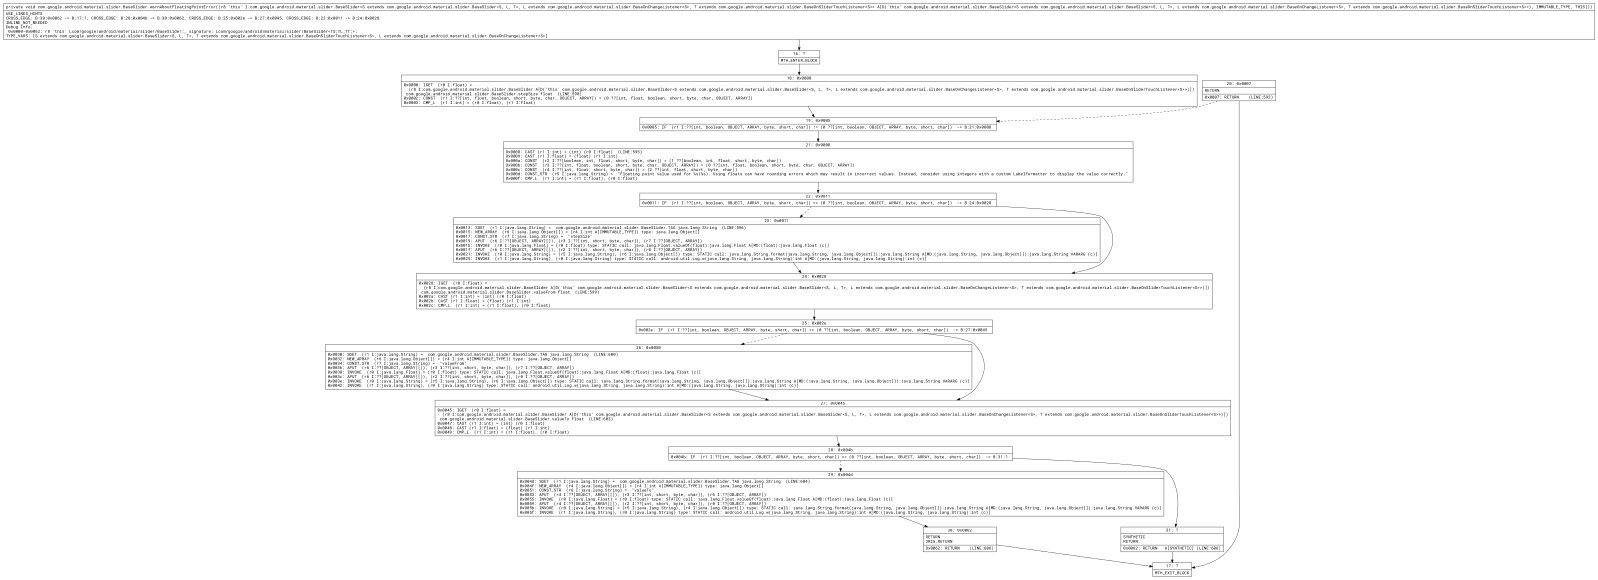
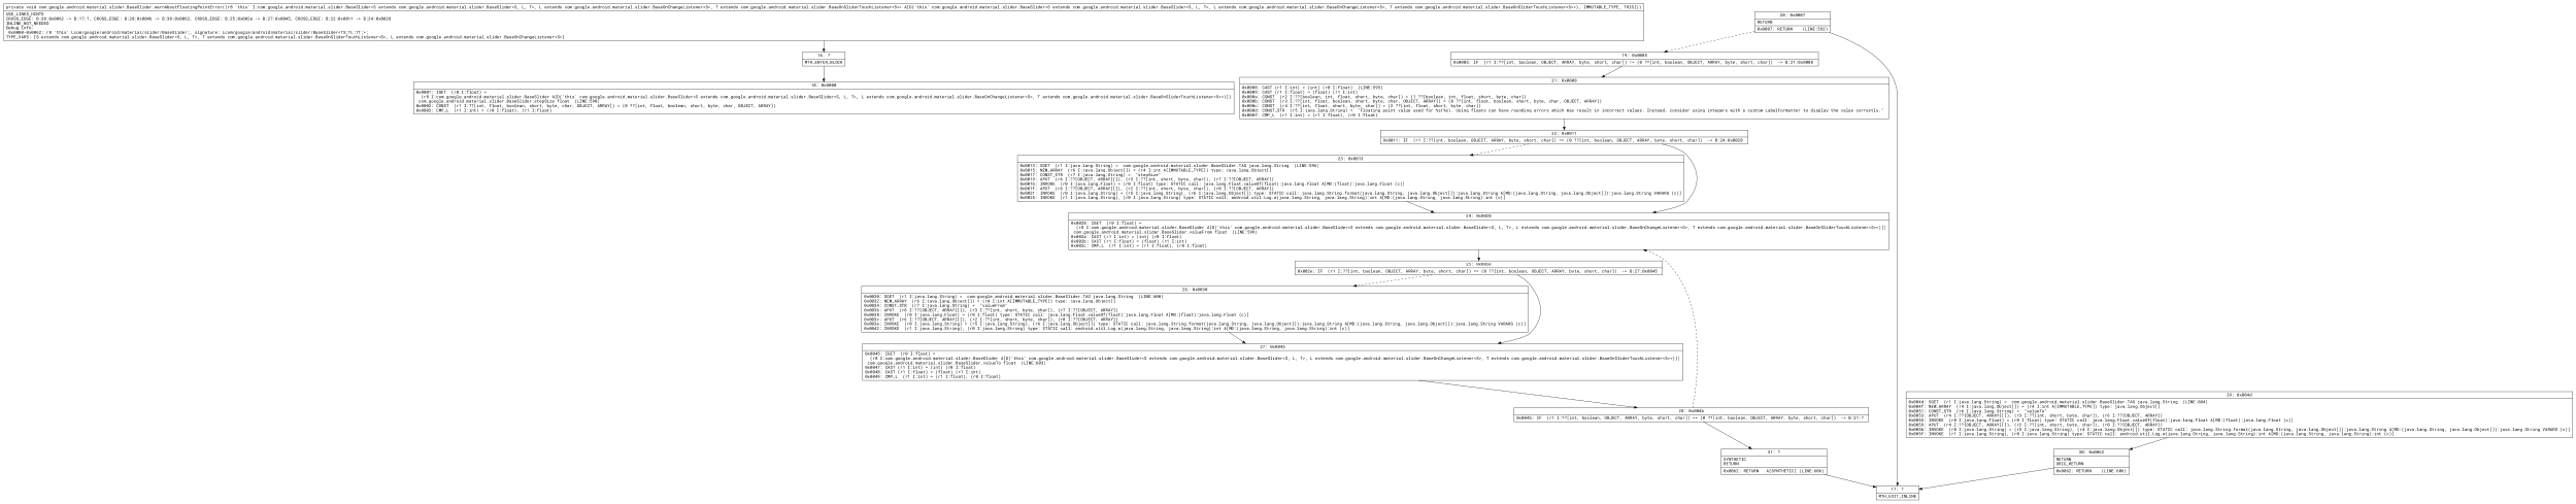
  digraph {
    fontname="Roboto Mono"
    node [fontname="Roboto Mono" shape=record]
    edge [fontname="Roboto Mono"]
    n1 [label="{16\:\ ?|MTH_ENTER_BLOCK\l}"]
-   n2 [label="{18\:\ 0x0000|0x0000: IGET  (r0 I:float) = \l  (r8 I:com.google.android.material.slider.BaseSlider A[D('this' com.google.android.material.slider.BaseSlider\<S extends com.google.android.material.slider.BaseSlider\<S, L, T\>, L extends com.google.android.material.slider.BaseOnChangeListener\<S\>, T extends com.google.android.material.slider.BaseOnSliderTouchListener\<S\>\>)])\l com.google.android.material.slider.BaseSlider.stepSize float  (LINE:590)\l0x0002: CONST  (r1 I:??[int, float, boolean, short, byte, char, OBJECT, ARRAY]) = (0 ??[int, float, boolean, short, byte, char, OBJECT, ARRAY]) \l0x0003: CMP_L  (r1 I:int) = (r0 I:float), (r1 I:float) \l}"]
+   n2 [label="{18\:\ 0x0000|0x0001: IGET  (r0 I:float) = \l  (r8 I:com.google.android.material.slider.BaseSlider A[D('this' com.google.android.material.slider.BaseSlider\<S extends com.google.android.material.slider.BaseSlider\<S, L, T\>, L extends com.google.android.material.slider.BaseOnChangeListener\<S\>, T extends com.google.android.material.slider.BaseOnSliderTouchListener\<S\>\>)])\l com.google.android.material.slider.BaseSlider.stepSize float  (LINE:590)\l0x0002: CONST  (r1 I:??[int, float, boolean, short, byte, char, OBJECT, ARRAY]) = (0 ??[int, float, boolean, short, byte, char, OBJECT, ARRAY]) \l0x0003: CMP_L  (r1 I:int) = (r0 I:float), (r1 I:float) \l}"]
    n3 [label="{19\:\ 0x0005|0x0005: IF  (r1 I:??[int, boolean, OBJECT, ARRAY, byte, short, char]) != (0 ??[int, boolean, OBJECT, ARRAY, byte, short, char])  \-\> B:21:0x0008 \l}"]
    n4 [label="{21\:\ 0x0008|0x0008: CAST (r1 I:int) = (int) (r0 I:float)  (LINE:595)\l0x0009: CAST (r1 I:float) = (float) (r1 I:int) \l0x000a: CONST  (r2 I:??[boolean, int, float, short, byte, char]) = (1 ??[boolean, int, float, short, byte, char]) \l0x000b: CONST  (r3 I:??[int, float, boolean, short, byte, char, OBJECT, ARRAY]) = (0 ??[int, float, boolean, short, byte, char, OBJECT, ARRAY]) \l0x000c: CONST  (r4 I:??[int, float, short, byte, char]) = (2 ??[int, float, short, byte, char]) \l0x000d: CONST_STR  (r5 I:java.lang.String) =  \"Floating point value used for %s(%s). Using floats can have rounding errors which may result in incorrect values. Instead, consider using integers with a custom LabelFormatter to display the value correctly.\" \l0x000f: CMP_L  (r1 I:int) = (r1 I:float), (r0 I:float) \l}"]
    n5 [label="{20\:\ 0x0007|RETURN\l|0x0007: RETURN    (LINE:592)\l}"]
-   n6 [label="{17\:\ ?|MTH_EXIT_BLOCK\l}"]
+   n6 [label="{17\:\ ?|MTH_EXIT_INLINE\l}"]
    n7 [label="{22\:\ 0x0011|0x0011: IF  (r1 I:??[int, boolean, OBJECT, ARRAY, byte, short, char]) == (0 ??[int, boolean, OBJECT, ARRAY, byte, short, char])  \-\> B:24:0x0028 \l}"]
    n8 [label="{23\:\ 0x0013|0x0013: SGET  (r1 I:java.lang.String) =  com.google.android.material.slider.BaseSlider.TAG java.lang.String  (LINE:596)\l0x0015: NEW_ARRAY  (r6 I:java.lang.Object[]) = (r4 I:int A[IMMUTABLE_TYPE]) type: java.lang.Object[] \l0x0017: CONST_STR  (r7 I:java.lang.String) =  \"stepSize\" \l0x0019: APUT  (r6 I:??[OBJECT, ARRAY][]), (r3 I:??[int, short, byte, char]), (r7 I:??[OBJECT, ARRAY]) \l0x001b: INVOKE  (r0 I:java.lang.Float) = (r0 I:float) type: STATIC call: java.lang.Float.valueOf(float):java.lang.Float A[MD:(float):java.lang.Float (c)]\l0x001f: APUT  (r6 I:??[OBJECT, ARRAY][]), (r2 I:??[int, short, byte, char]), (r0 I:??[OBJECT, ARRAY]) \l0x0021: INVOKE  (r0 I:java.lang.String) = (r5 I:java.lang.String), (r6 I:java.lang.Object[]) type: STATIC call: java.lang.String.format(java.lang.String, java.lang.Object[]):java.lang.String A[MD:(java.lang.String, java.lang.Object[]):java.lang.String VARARG (c)]\l0x0025: INVOKE  (r1 I:java.lang.String), (r0 I:java.lang.String) type: STATIC call: android.util.Log.w(java.lang.String, java.lang.String):int A[MD:(java.lang.String, java.lang.String):int (c)]\l}"]
    n9 [label="{24\:\ 0x0028|0x0028: IGET  (r0 I:float) = \l  (r8 I:com.google.android.material.slider.BaseSlider A[D('this' com.google.android.material.slider.BaseSlider\<S extends com.google.android.material.slider.BaseSlider\<S, L, T\>, L extends com.google.android.material.slider.BaseOnChangeListener\<S\>, T extends com.google.android.material.slider.BaseOnSliderTouchListener\<S\>\>)])\l com.google.android.material.slider.BaseSlider.valueFrom float  (LINE:599)\l0x002a: CAST (r1 I:int) = (int) (r0 I:float) \l0x002b: CAST (r1 I:float) = (float) (r1 I:int) \l0x002c: CMP_L  (r1 I:int) = (r1 I:float), (r0 I:float) \l}"]
    n10 [label="{25\:\ 0x002e|0x002e: IF  (r1 I:??[int, boolean, OBJECT, ARRAY, byte, short, char]) == (0 ??[int, boolean, OBJECT, ARRAY, byte, short, char])  \-\> B:27:0x0045 \l}"]
    n11 [label="{26\:\ 0x0030|0x0030: SGET  (r1 I:java.lang.String) =  com.google.android.material.slider.BaseSlider.TAG java.lang.String  (LINE:600)\l0x0032: NEW_ARRAY  (r6 I:java.lang.Object[]) = (r4 I:int A[IMMUTABLE_TYPE]) type: java.lang.Object[] \l0x0034: CONST_STR  (r7 I:java.lang.String) =  \"valueFrom\" \l0x0036: APUT  (r6 I:??[OBJECT, ARRAY][]), (r3 I:??[int, short, byte, char]), (r7 I:??[OBJECT, ARRAY]) \l0x0038: INVOKE  (r0 I:java.lang.Float) = (r0 I:float) type: STATIC call: java.lang.Float.valueOf(float):java.lang.Float A[MD:(float):java.lang.Float (c)]\l0x003c: APUT  (r6 I:??[OBJECT, ARRAY][]), (r2 I:??[int, short, byte, char]), (r0 I:??[OBJECT, ARRAY]) \l0x003e: INVOKE  (r0 I:java.lang.String) = (r5 I:java.lang.String), (r6 I:java.lang.Object[]) type: STATIC call: java.lang.String.format(java.lang.String, java.lang.Object[]):java.lang.String A[MD:(java.lang.String, java.lang.Object[]):java.lang.String VARARG (c)]\l0x0042: INVOKE  (r1 I:java.lang.String), (r0 I:java.lang.String) type: STATIC call: android.util.Log.w(java.lang.String, java.lang.String):int A[MD:(java.lang.String, java.lang.String):int (c)]\l}"]
    n12 [label="{27\:\ 0x0045|0x0045: IGET  (r0 I:float) = \l  (r8 I:com.google.android.material.slider.BaseSlider A[D('this' com.google.android.material.slider.BaseSlider\<S extends com.google.android.material.slider.BaseSlider\<S, L, T\>, L extends com.google.android.material.slider.BaseOnChangeListener\<S\>, T extends com.google.android.material.slider.BaseOnSliderTouchListener\<S\>\>)])\l com.google.android.material.slider.BaseSlider.valueTo float  (LINE:603)\l0x0047: CAST (r1 I:int) = (int) (r0 I:float) \l0x0048: CAST (r1 I:float) = (float) (r1 I:int) \l0x0049: CMP_L  (r1 I:int) = (r1 I:float), (r0 I:float) \l}"]
    n13 [label="{28\:\ 0x004b|0x004b: IF  (r1 I:??[int, boolean, OBJECT, ARRAY, byte, short, char]) == (0 ??[int, boolean, OBJECT, ARRAY, byte, short, char])  \-\> B:31:? \l}"]
    n14 [label="{29\:\ 0x004d|0x004d: SGET  (r1 I:java.lang.String) =  com.google.android.material.slider.BaseSlider.TAG java.lang.String  (LINE:604)\l0x004f: NEW_ARRAY  (r4 I:java.lang.Object[]) = (r4 I:int A[IMMUTABLE_TYPE]) type: java.lang.Object[] \l0x0051: CONST_STR  (r6 I:java.lang.String) =  \"valueTo\" \l0x0053: APUT  (r4 I:??[OBJECT, ARRAY][]), (r3 I:??[int, short, byte, char]), (r6 I:??[OBJECT, ARRAY]) \l0x0055: INVOKE  (r0 I:java.lang.Float) = (r0 I:float) type: STATIC call: java.lang.Float.valueOf(float):java.lang.Float A[MD:(float):java.lang.Float (c)]\l0x0059: APUT  (r4 I:??[OBJECT, ARRAY][]), (r2 I:??[int, short, byte, char]), (r0 I:??[OBJECT, ARRAY]) \l0x005b: INVOKE  (r0 I:java.lang.String) = (r5 I:java.lang.String), (r4 I:java.lang.Object[]) type: STATIC call: java.lang.String.format(java.lang.String, java.lang.Object[]):java.lang.String A[MD:(java.lang.String, java.lang.Object[]):java.lang.String VARARG (c)]\l0x005f: INVOKE  (r1 I:java.lang.String), (r0 I:java.lang.String) type: STATIC call: android.util.Log.w(java.lang.String, java.lang.String):int A[MD:(java.lang.String, java.lang.String):int (c)]\l}"]
    n15 [label="{31\:\ ?|SYNTHETIC\lRETURN\l|0x0062: RETURN   A[SYNTHETIC] (LINE:606)\l}"]
    n16 [label="{30\:\ 0x0062|RETURN\lORIG_RETURN\l|0x0062: RETURN    (LINE:606)\l}"]
    n17 [label="{private void com.google.android.material.slider.BaseSlider.warnAboutFloatingPointError((r8 'this' I:com.google.android.material.slider.BaseSlider\<S extends com.google.android.material.slider.BaseSlider\<S, L, T\>, L extends com.google.android.material.slider.BaseOnChangeListener\<S\>, T extends com.google.android.material.slider.BaseOnSliderTouchListener\<S\>\> A[D('this' com.google.android.material.slider.BaseSlider\<S extends com.google.android.material.slider.BaseSlider\<S, L, T\>, L extends com.google.android.material.slider.BaseOnChangeListener\<S\>, T extends com.google.android.material.slider.BaseOnSliderTouchListener\<S\>\>), IMMUTABLE_TYPE, THIS]))  | USE_LINES_HINTS\lCROSS_EDGE: B:30:0x0062 \-\> B:17:?, CROSS_EDGE: B:28:0x004b \-\> B:30:0x0062, CROSS_EDGE: B:25:0x002e \-\> B:27:0x0045, CROSS_EDGE: B:22:0x0011 \-\> B:24:0x0028\lINLINE_NOT_NEEDED\lDebug Info:\l  0x0000\-0x0062: r8 'this' Lcom\/google\/android\/material\/slider\/BaseSlider;, signature: Lcom\/google\/android\/material\/slider\/BaseSlider\<TS;TL;TT;\>;\lTYPE_VARS: [S extends com.google.android.material.slider.BaseSlider\<S, L, T\>, T extends com.google.android.material.slider.BaseOnSliderTouchListener\<S\>, L extends com.google.android.material.slider.BaseOnChangeListener\<S\>]\l}"]
    n1 -> n2
-   n2 -> n3
    n3 -> n4
    n4 -> n7
    n5 -> n3 [style=dashed]
    n5 -> n6
    n7 -> n8 [style=dashed]
    n7 -> n9
    n8 -> n9
    n9 -> n10
    n10 -> n11 [style=dashed]
    n10 -> n12
    n11 -> n12
    n12 -> n13
-   n13 -> n14 [style=dashed]
+   n13 -> n9 [style=dashed]
    n13 -> n15
    n14 -> n16
    n15 -> n6
    n16 -> n6
    n17 -> n1
  }
